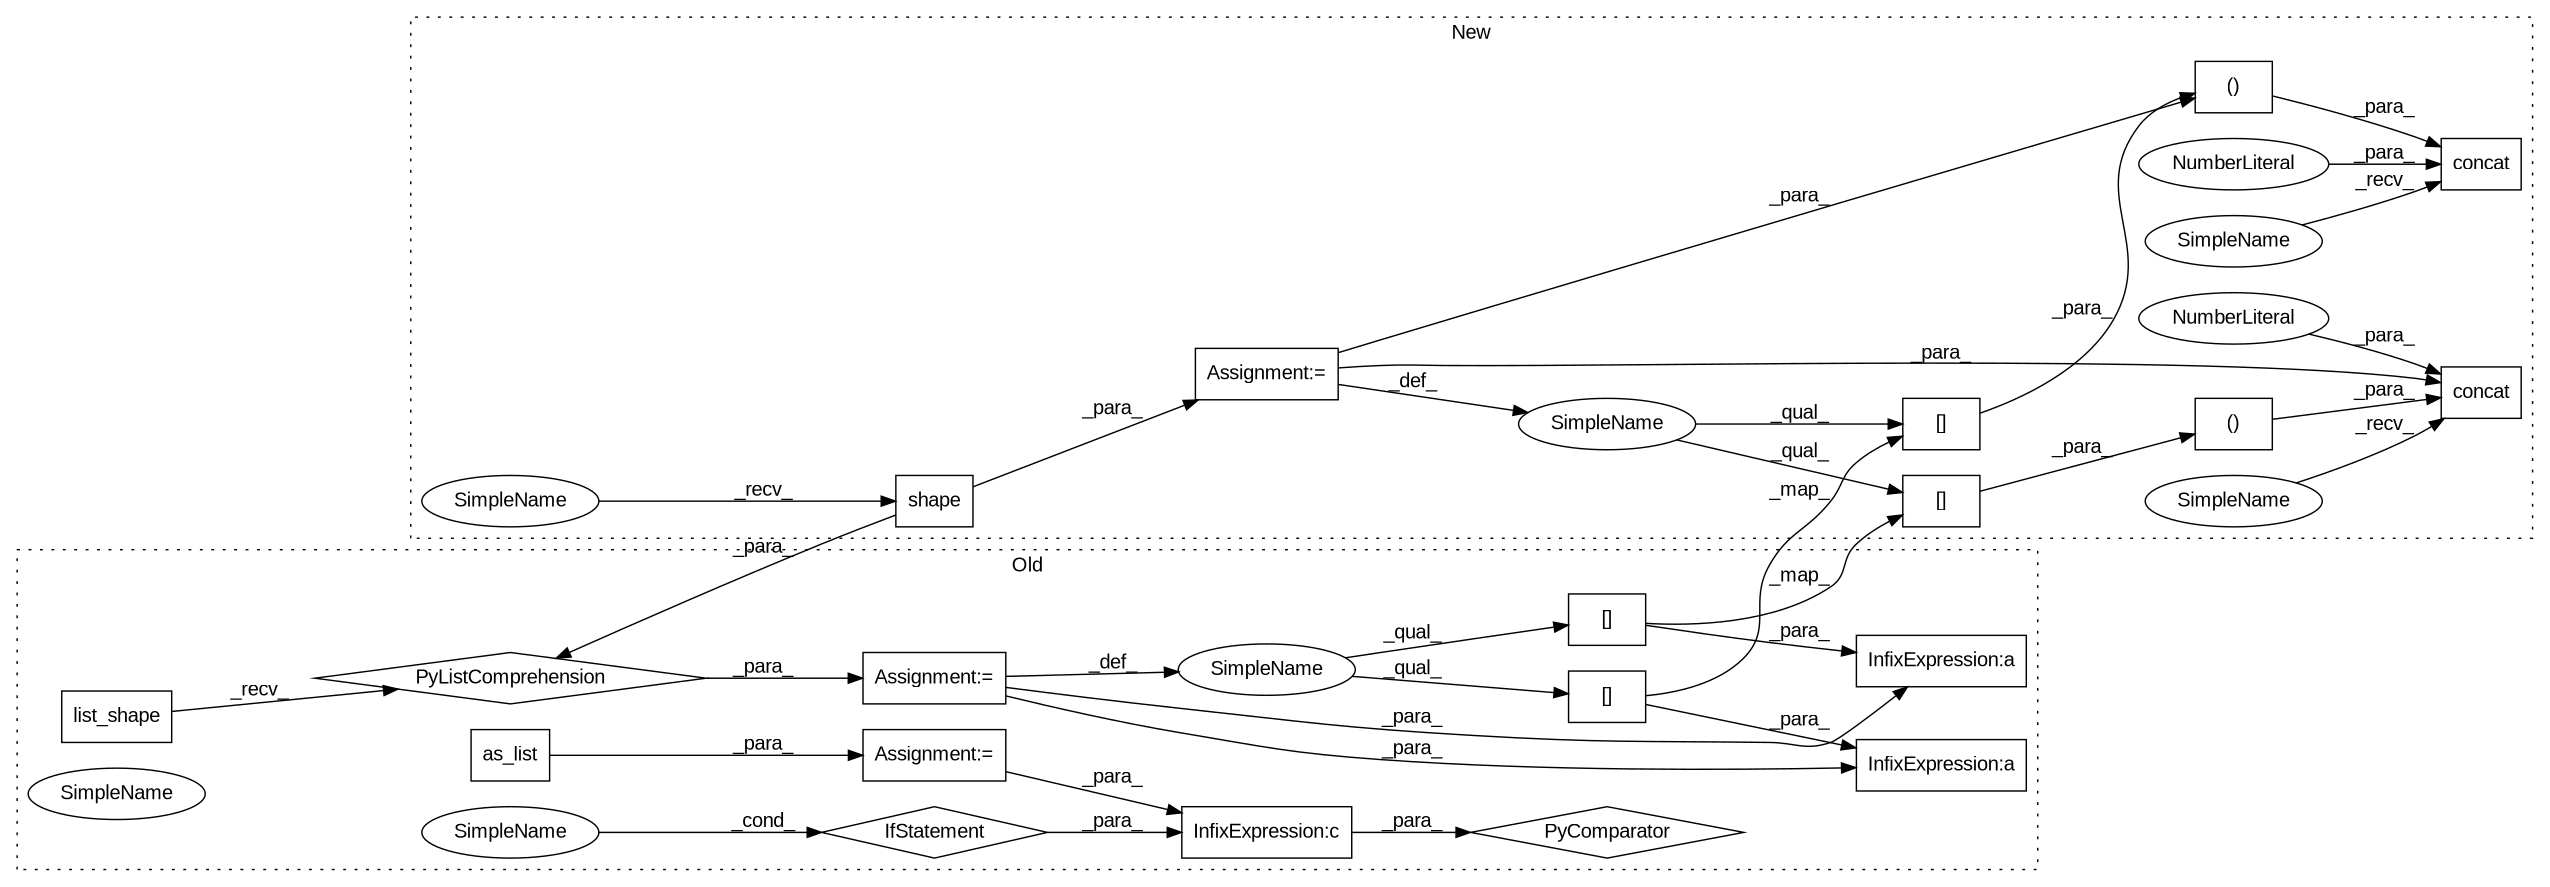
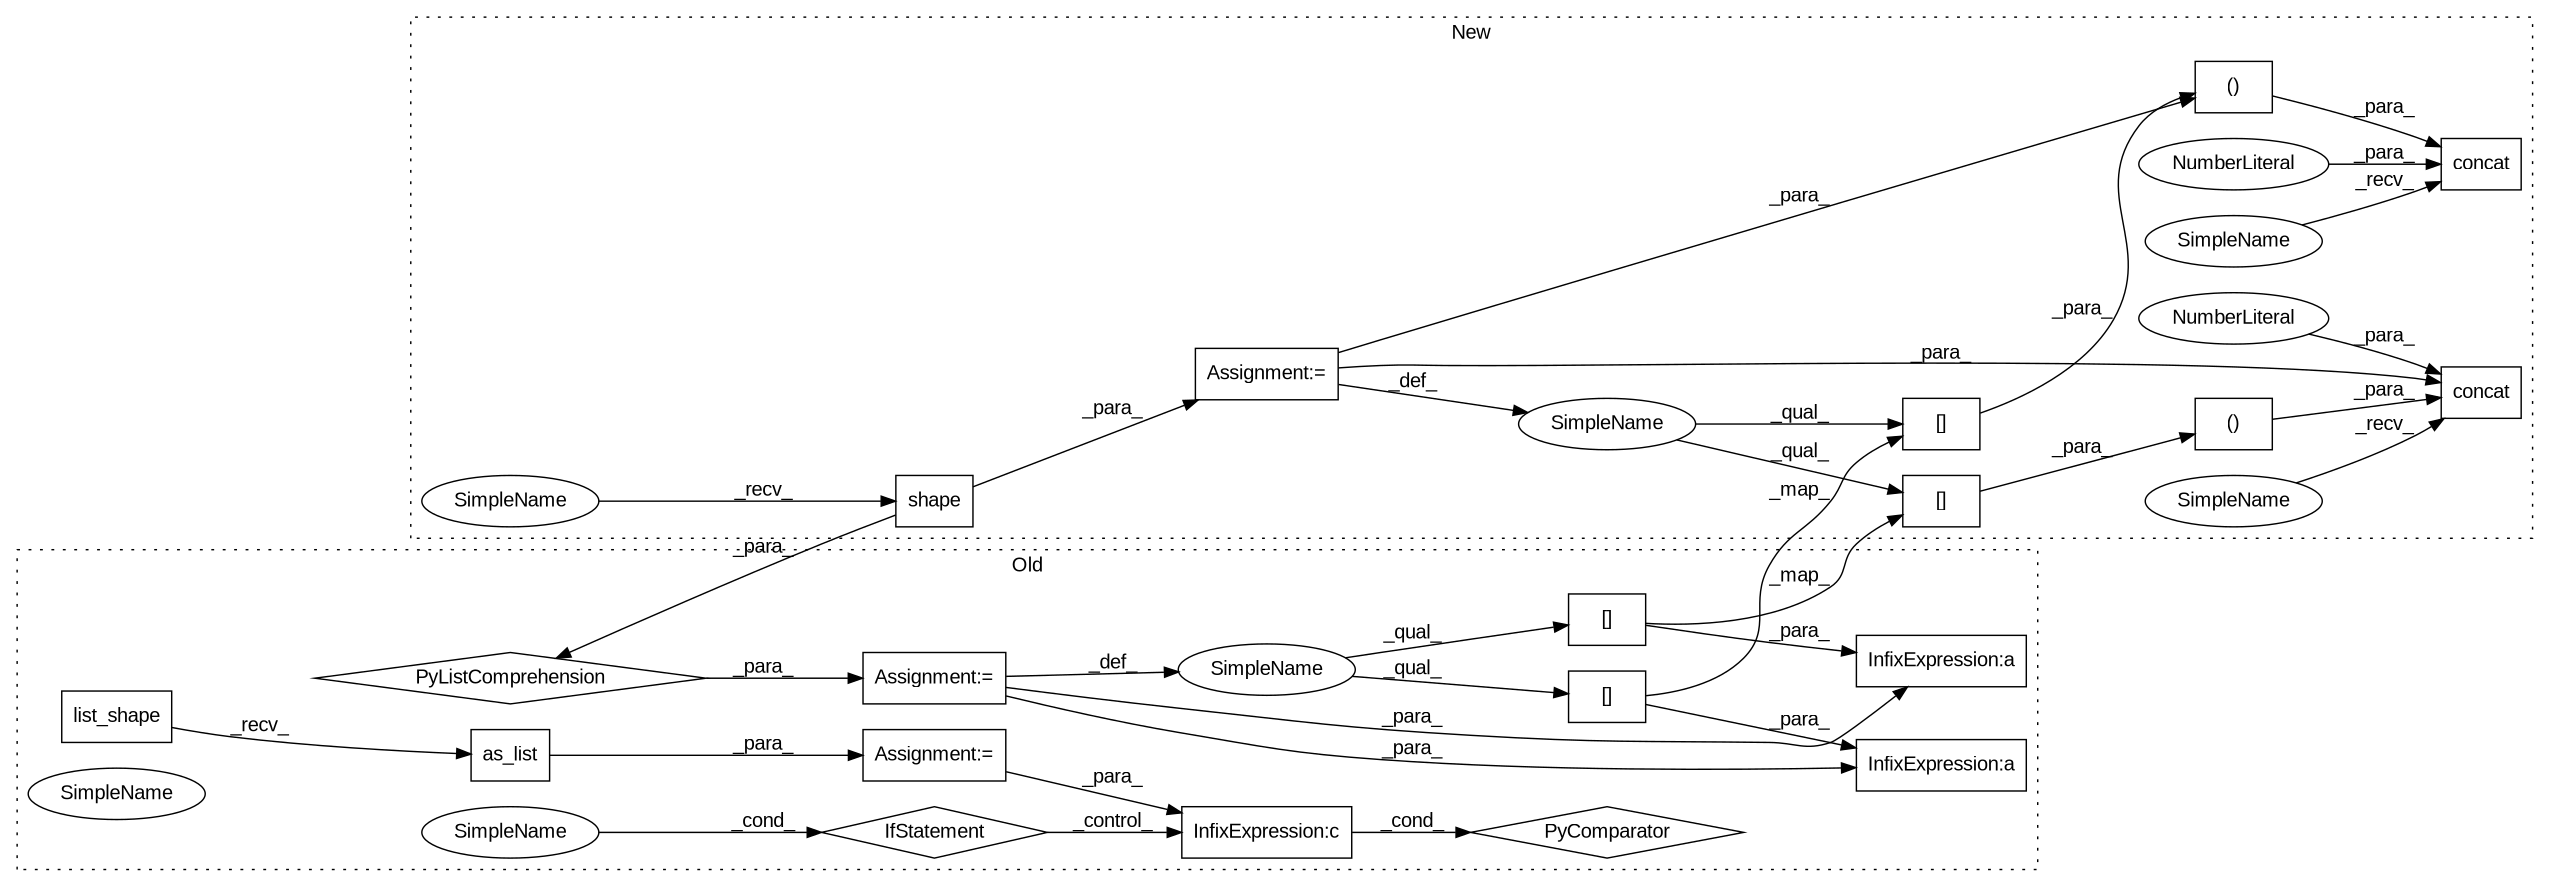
  digraph {
    fontname="Liberation Sans"
    rankdir=LR
    node [a=42 fontname="Liberation Sans" l="14,1" s=5281 shape=box]
    edge [fontname="Liberation Sans"]
    n1 [a=32 l=9 label=as_list s=5302]
    n2 [a=32 l=11 label=list_shape s=5290]
    n3 [a=7 l=39 label="Assignment:="]
    n4 [a=2 label="[]" s="7132,7164"]
    n5 [a=2 label="[]" s="7235,7267"]
    n6 [a=27 l=3 label="InfixExpression:a" s=7165]
    n7 [a=27 l=3 label="InfixExpression:a" s=7268]
    n8 [a=27 l=4 label="InfixExpression:c" s=5216]
    n9 [l=13 label=SimpleName s=5189 shape=ellipse]
    n10 [a=109 l=114 label=PyListComprehension s=5214 shape=diamond]
    n11 [a=113 l=39 label=PyComparator shape=diamond]
    n12 [l=5 label=SimpleName s=5315 shape=ellipse]
    n13 [a=25 l=39 label=IfStatement shape=diamond]
    n14 [a=7 l=12 label="Assignment:=" s=5202]
    n15 [l=5 label=SimpleName s=5315 shape=ellipse]
    n16 [a=32 l="6,1" label=shape s="5197,5204"]
    n17 [a=7 l=1 label="Assignment:=" s=5185]
    n18 [a=2 label="[]" s="7155,7187"]
    n19 [a=106 l=71 label="()" s=7295]
    n20 [a=2 label="[]" s="7295,7327"]
    n21 [a=106 l=71 label="()" s=7155]
    n22 [l=13 label=SimpleName s=5172 shape=ellipse]
    n23 [a=32 label=concat s="7281,7369"]
    n24 [a=34 l=1 label=NumberLiteral s=7368 shape=ellipse]
    n25 [a=32 label=concat s="7141,7229"]
    n26 [a=34 l=1 label=NumberLiteral s=7228 shape=ellipse]
    n27 [l=10 label=SimpleName s=7130 shape=ellipse]
    n28 [l=10 label=SimpleName s=7270 shape=ellipse]
    n29 [l=10 label=SimpleName s=5186 shape=ellipse]
    subgraph cluster_1 {
      label=Old
      style=dotted
      n1
      n2
      n3
      n4
      n5
      n6
      n7
      n8
      n9
      n10
      n11
      n12
      n13
      n14
      n15
    }
    subgraph cluster_2 {
      label=New
      style=dotted
      n16
      n17
      n18
      n19
      n20
      n21
      n22
      n23
      n24
      n25
      n26
      n27
      n28
      n29
    }
    n1 -> n3 [label=_para_]
-   n2 -> n10 [label=_recv_]
+   n2 -> n1 [label=_recv_]
    n3 -> n8 [label=_para_]
    n4 -> n6 [label=_para_]
    n4 -> n18 [label=_map_]
    n5 -> n7 [label=_para_]
    n5 -> n20 [label=_map_]
-   n8 -> n11 [label=_para_]
+   n8 -> n11 [label=_cond_]
    n9 -> n4 [label=_qual_]
    n9 -> n5 [label=_qual_]
    n10 -> n14 [label=_para_]
-   n13 -> n8 [label=_para_]
+   n13 -> n8 [label=_control_]
    n14 -> n6 [label=_para_]
    n14 -> n7 [label=_para_]
    n14 -> n9 [label=_def_]
    n15 -> n13 [label=_cond_]
    n16 -> n10 [label=_para_]
    n16 -> n17 [label=_para_]
    n17 -> n21 [label=_para_]
    n17 -> n22 [label=_def_]
    n17 -> n23 [label=_para_]
    n18 -> n21 [label=_para_]
    n19 -> n23 [label=_para_]
    n20 -> n19 [label=_para_]
    n21 -> n25 [label=_para_]
    n22 -> n18 [label=_qual_]
    n22 -> n20 [label=_qual_]
    n24 -> n23 [label=_para_]
    n26 -> n25 [label=_para_]
    n27 -> n25 [label=_recv_]
    n28 -> n23 [label=_recv_]
    n29 -> n16 [label=_recv_]
  }
